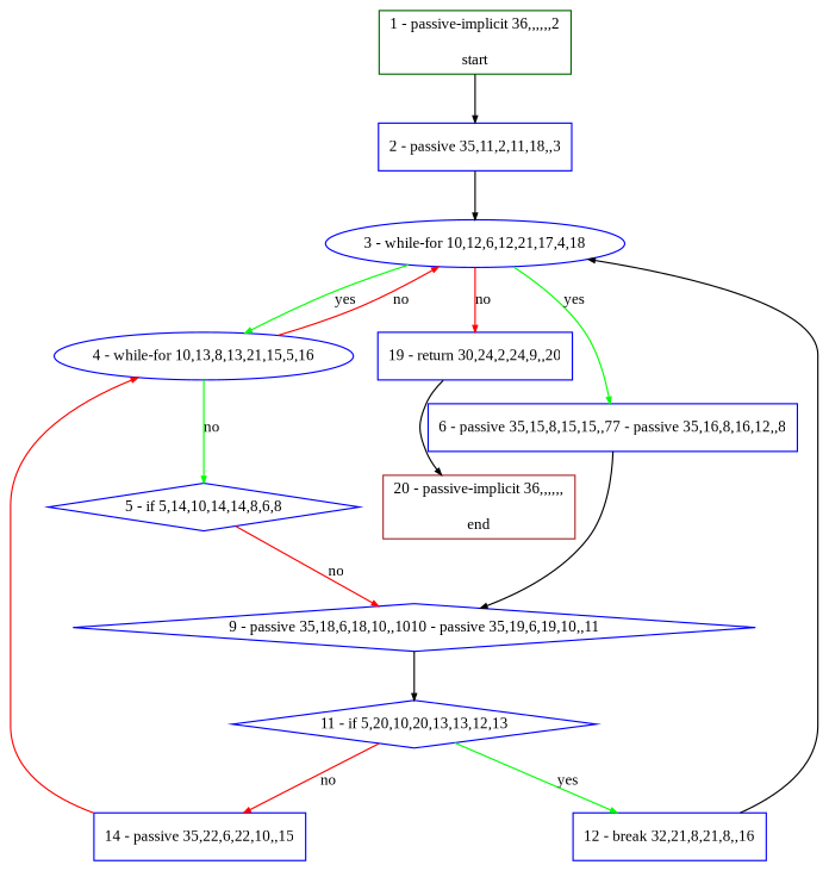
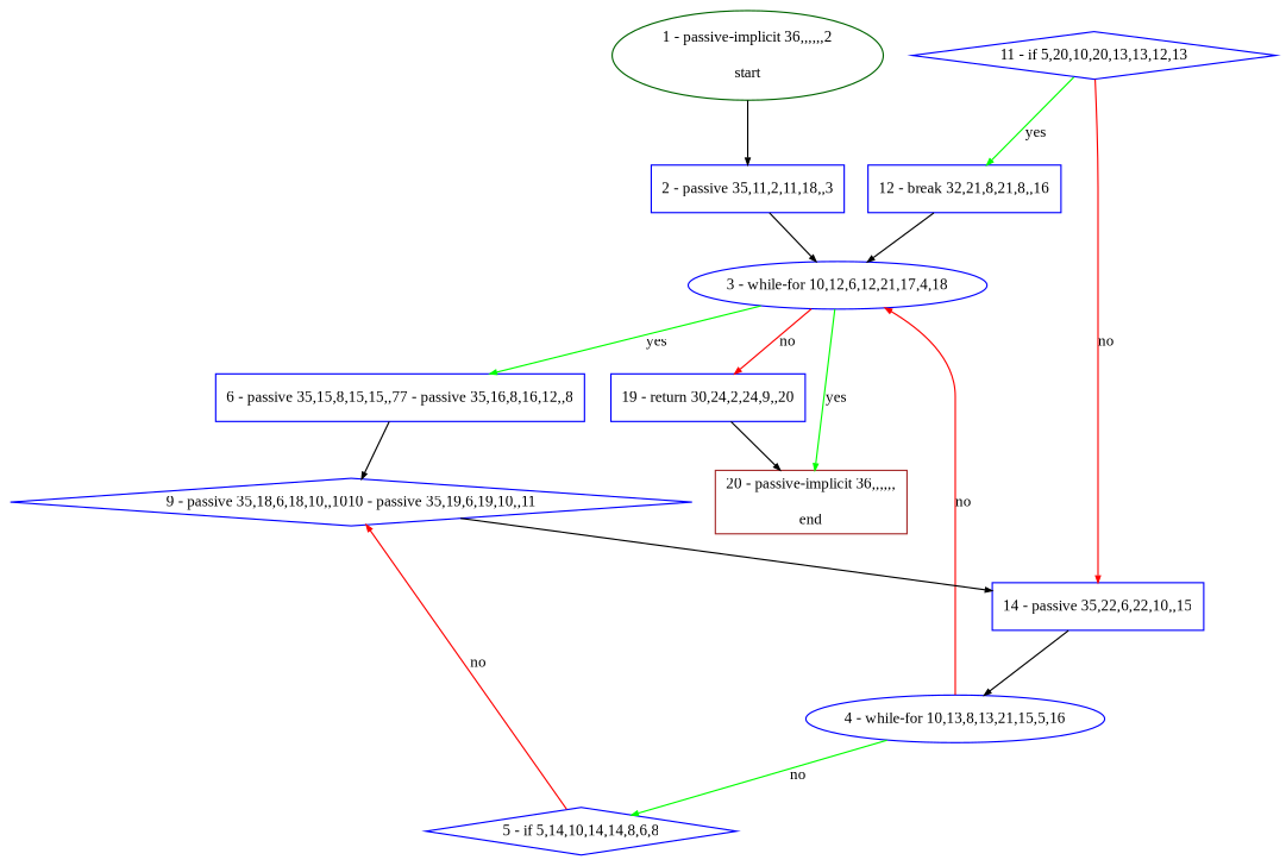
  digraph {
    bgcolor=white
    compound=true
    fillcolor="#FFFFCC"
    fontname="Liberation Serif"
    fontsize=12
    pack=true
    packmode=clust
    style="rounded,filled"
    node [color="#0000ff" compound=true fillcolor="#ffffff" fixedsize=false fontname="Liberation Serif" fontsize=12 node_initialized=no shape=box style=filled]
    edge [arrowhead=normal arrowsize=0.5 arrowtail=none color="#000000" compound=true dir=forward fontcolor=black fontname="Liberation Serif" fontsize=12]
    n1 [label="2 - passive 35,11,2,11,18,,3"]
    n2 [label="3 - while-for 10,12,6,12,21,17,4,18" shape=oval]
    n3 [label="4 - while-for 10,13,8,13,21,15,5,16" shape=oval]
    n4 [label="19 - return 30,24,2,24,9,,20"]
    n5 [label="6 - passive 35,15,8,15,15,,77 - passive 35,16,8,16,12,,8"]
-   n6 [color="#006400" label="1 - passive-implicit 36,,,,,,2\n\nstart"]
+   n6 [color="#006400" label="1 - passive-implicit 36,,,,,,2\n\nstart" shape=ellipse]
    n7 [label="5 - if 5,14,10,14,14,8,6,8" shape=diamond]
    n8 [color="#a52a2a" label="20 - passive-implicit 36,,,,,,\n\nend"]
    n9 [label="9 - passive 35,18,6,18,10,,1010 - passive 35,19,6,19,10,,11" shape=diamond]
    n10 [label="11 - if 5,20,10,20,13,13,12,13" shape=diamond]
    n11 [label="12 - break 32,21,8,21,8,,16"]
    n12 [label="14 - passive 35,22,6,22,10,,15"]
    n1 -> n2
-   n2 -> n3 [color="#00ff00" label=yes]
+   n2 -> n8 [color="#00ff00" label=yes]
    n2 -> n4 [color="#ff0000" label=no]
    n2 -> n5 [color="#00ff00" label=yes]
    n3 -> n2 [color="#ff0000" label=no]
    n3 -> n7 [color="#00ff00" label=no]
    n4 -> n8
    n5 -> n9
    n6 -> n1
    n7 -> n9 [color="#ff0000" label=no]
-   n9 -> n10
+   n9 -> n12
    n10 -> n11 [color="#00ff00" label=yes]
    n10 -> n12 [color="#ff0000" label=no]
    n11 -> n2
-   n12 -> n3 [color="#ff0000"]
+   n12 -> n3
  }
